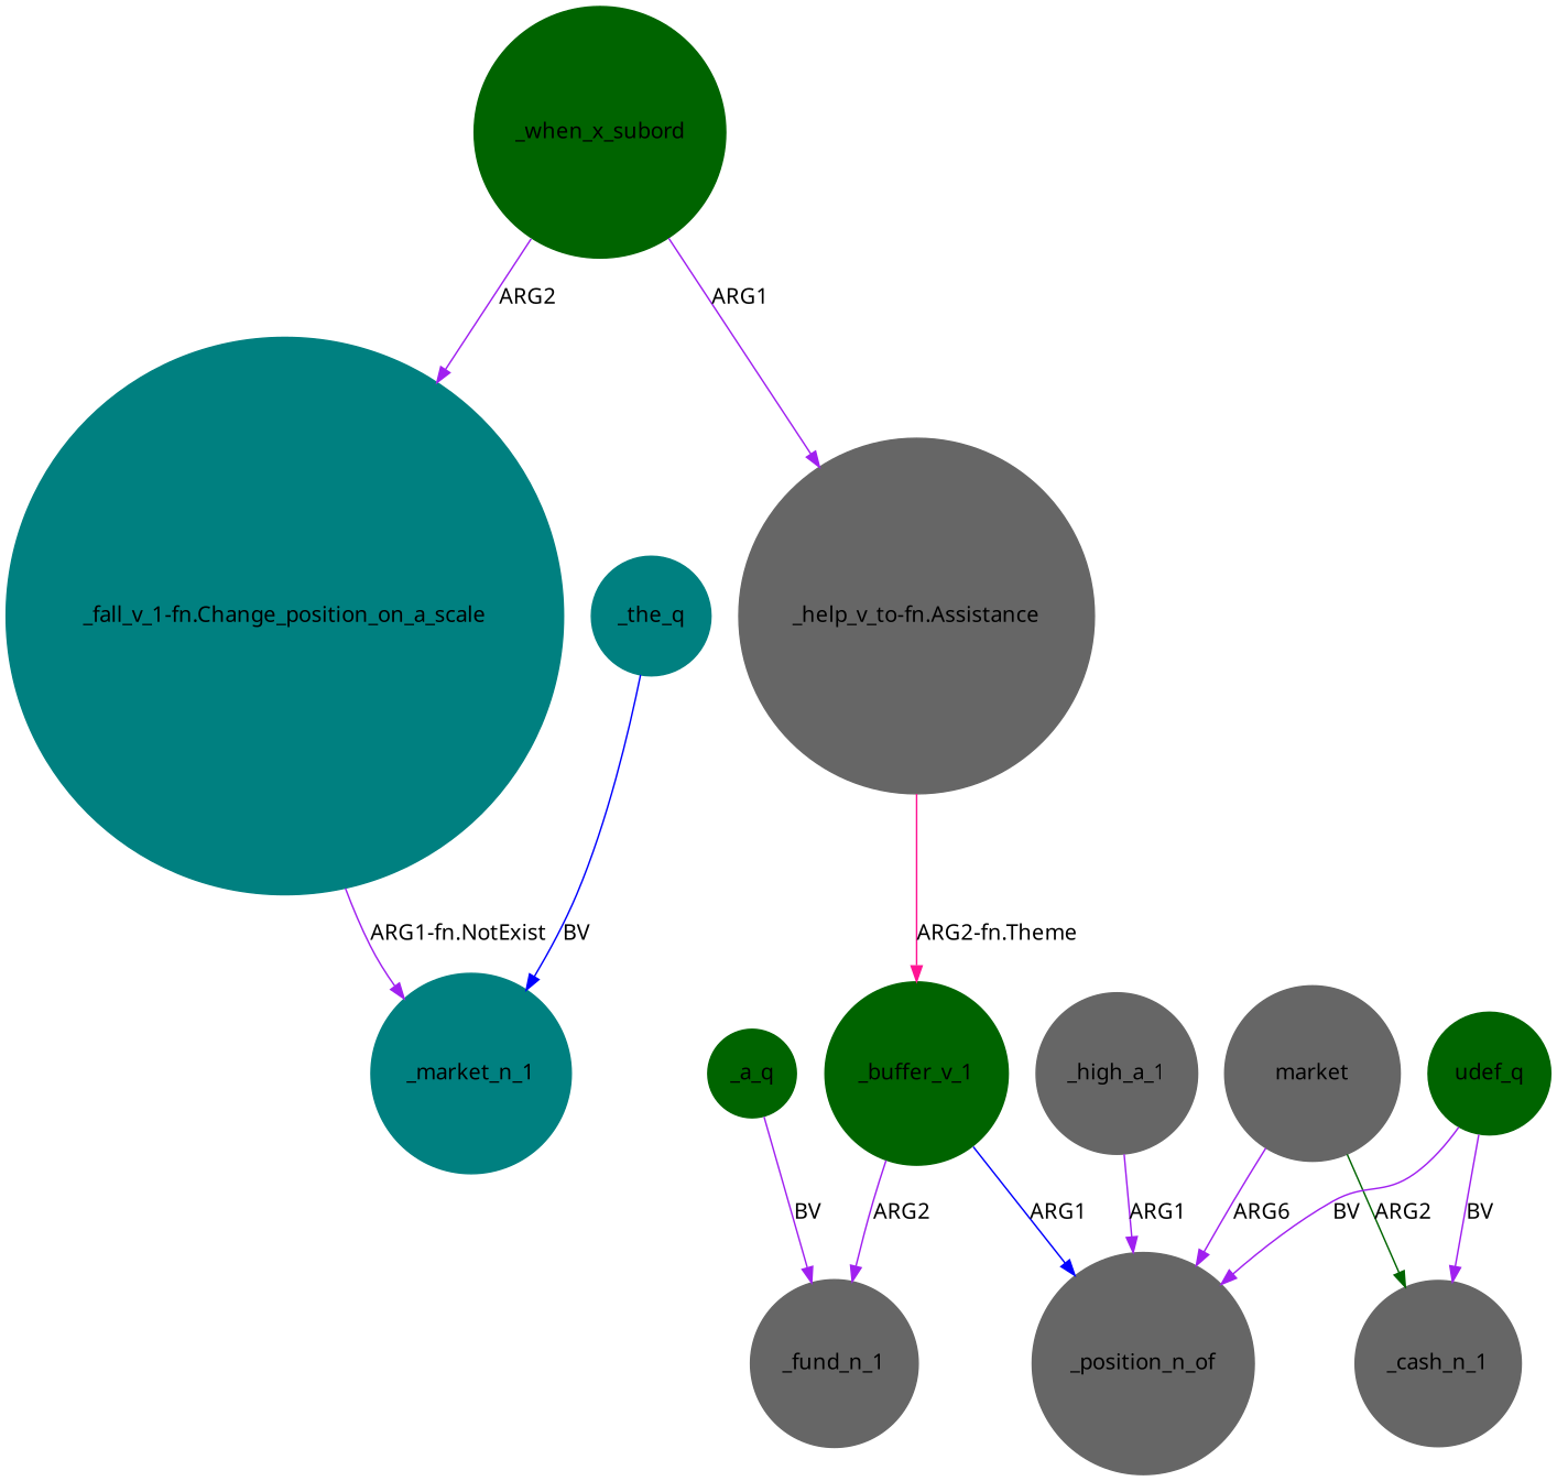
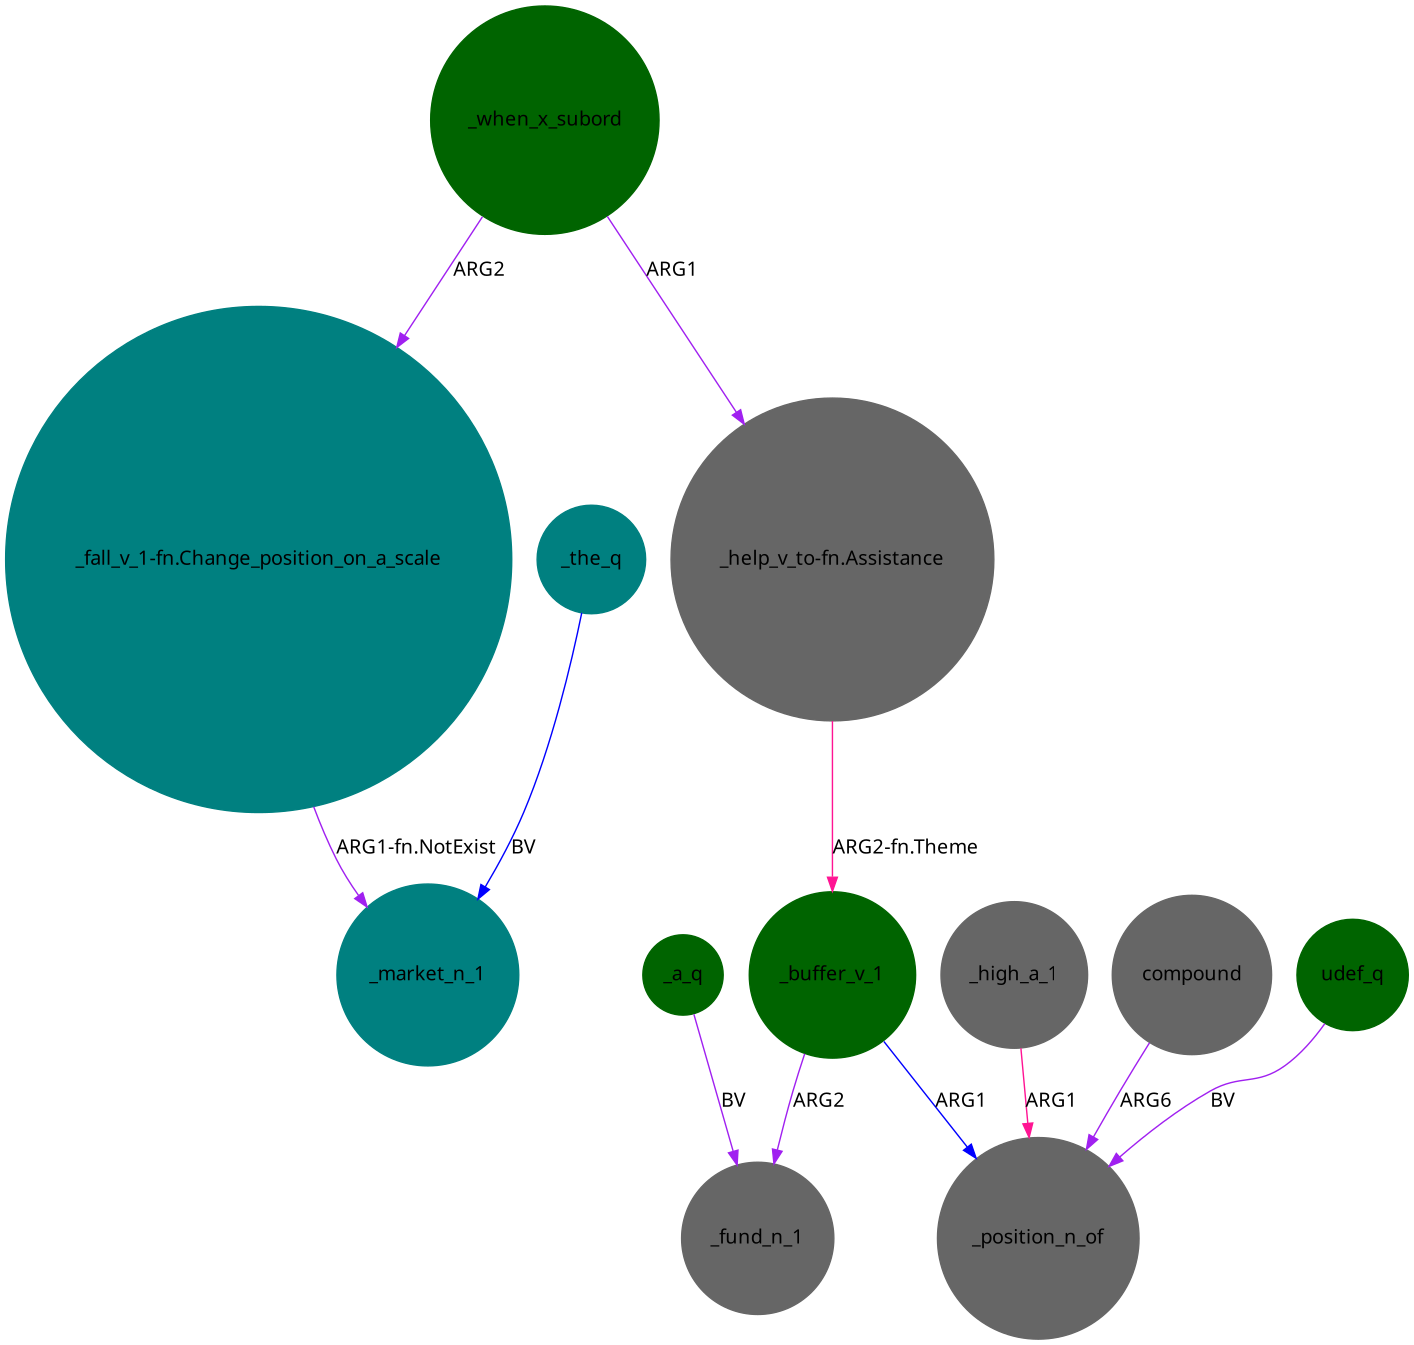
  digraph {
    fontname="Noto Sans"
    node [color=gray40 fontname="Noto Sans" shape=circle style=filled]
    edge [color=purple fontname="Noto Sans"]
    _when_x_subord [color=darkgreen]
    "_fall_v_1-fn.Change_position_on_a_scale" [color=teal]
    "_help_v_to-fn.Assistance"
    _market_n_1 [color=teal]
    _buffer_v_1 [color=darkgreen]
    _high_a_1
    _position_n_of
    _fund_n_1
-   compound [label=market]
-   _cash_n_1
+   compound
    udef_q [color=darkgreen]
    _the_q [color=teal]
    _a_q [color=darkgreen]
    _when_x_subord -> "_fall_v_1-fn.Change_position_on_a_scale" [label=ARG2]
    _when_x_subord -> "_help_v_to-fn.Assistance" [label=ARG1]
    "_fall_v_1-fn.Change_position_on_a_scale" -> _market_n_1 [label="ARG1-fn.NotExist"]
    "_help_v_to-fn.Assistance" -> _buffer_v_1 [color=deeppink label="ARG2-fn.Theme"]
    _buffer_v_1 -> _position_n_of [color=blue label=ARG1]
    _buffer_v_1 -> _fund_n_1 [label=ARG2]
-   _high_a_1 -> _position_n_of [label=ARG1]
+   _high_a_1 -> _position_n_of [color=deeppink label=ARG1]
    compound -> _position_n_of [label=ARG6]
-   compound -> _cash_n_1 [color=darkgreen label=ARG2]
    udef_q -> _position_n_of [label=BV]
-   udef_q -> _cash_n_1 [label=BV]
    _the_q -> _market_n_1 [color=blue label=BV]
    _a_q -> _fund_n_1 [label=BV]
  }
